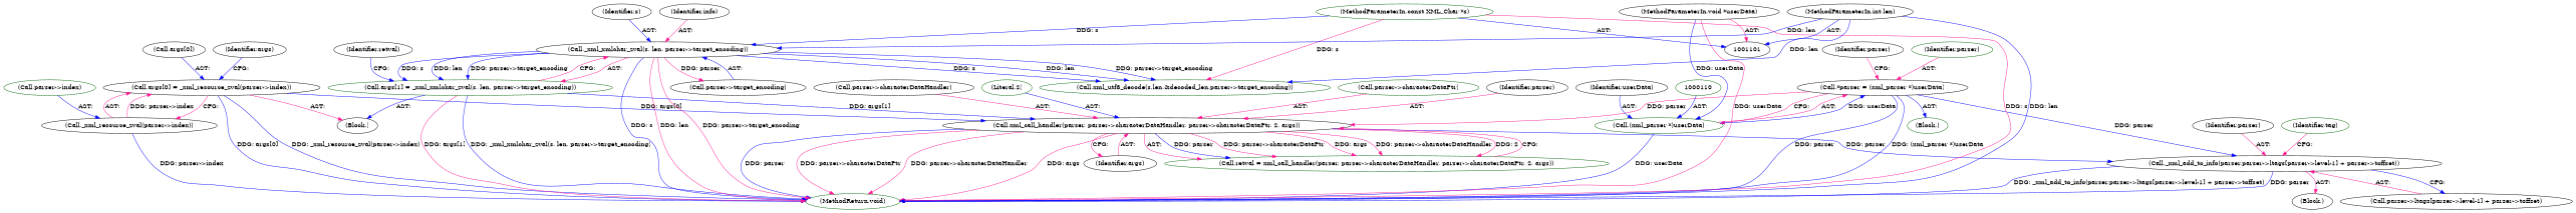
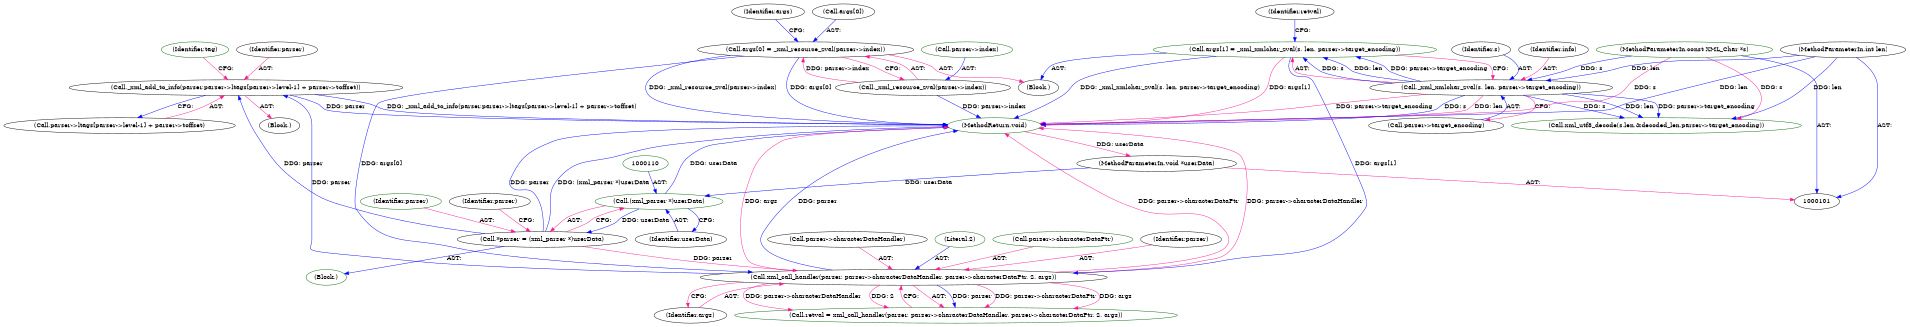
  digraph {
    node [color=black]
    edge [color=blue]
    n1 [label="(Call,_xml_add_to_info(parser,parser->ltags[parser->level-1] + parser->toffset))"]
    n2 [label="(Block,)"]
    n3 [color=darkgreen label="(MethodReturn,void)"]
    n4 [label="(Call,parser->ltags[parser->level-1] + parser->toffset)"]
    n5 [label="(Call,*parser = (xml_parser *)userData)"]
    n6 [color=darkgreen label="(Call,(xml_parser *)userData)"]
    n7 [label="(Call,xml_call_handler(parser, parser->characterDataHandler, parser->characterDataPtr, 2, args))"]
    n8 [color=darkgreen label="(Block,)"]
    n9 [label="(Identifier,userData)"]
    n10 [label="(Identifier,args)"]
    n11 [color=darkgreen label="(Call,retval = xml_call_handler(parser, parser->characterDataHandler, parser->characterDataPtr, 2, args))"]
    n12 [label="(MethodParameterIn,void *userData)"]
-   1000101 [label=1001101]
+   1000101
    n14 [label="(Call,args[0] = _xml_resource_zval(parser->index))"]
    n15 [label="(Call,_xml_resource_zval(parser->index))"]
    n16 [label="(Block,)"]
    n17 [color=darkgreen label="(Call,parser->index)"]
    n18 [color=darkgreen label="(Call,args[1] = _xml_xmlchar_zval(s, len, parser->target_encoding))"]
    n19 [label="(Call,_xml_xmlchar_zval(s, len, parser->target_encoding))"]
    n20 [color=darkgreen label="(Call,xml_utf8_decode(s,len,&decoded_len,parser->target_encoding))"]
    n21 [label="(Call,parser->target_encoding)"]
    n22 [color=darkgreen label="(MethodParameterIn,const XML_Char *s)"]
    n23 [label="(MethodParameterIn,int len)"]
    n24 [label="(Identifier,args)"]
    n25 [label="(Identifier,parser)"]
    n26 [label="(Call,parser->characterDataHandler)"]
    n27 [color=darkgreen label="(Identifier,tag)"]
    n28 [label="(Identifier,retval)"]
    n29 [label="(Identifier,s)"]
    n30 [label="(Identifier,info)"]
    n31 [label="(Identifier,parser)"]
    n32 [color=darkgreen label="(Literal,2)"]
    n33 [color=darkgreen label="(Identifier,parser)"]
    n34 [color=darkgreen label="(Call,parser->characterDataPtr)"]
    n35 [label="(Identifier,parser)"]
    n36 [label="(Call,args[0])"]
    1000110 [color=darkgreen]
    n1 -> n2 [color=deeppink label="AST: "]
    n1 -> n3 [label="DDG: _xml_add_to_info(parser,parser->ltags[parser->level-1] + parser->toffset)"]
    n1 -> n3 [label="DDG: parser"]
    n1 -> n4 [label="CFG: "]
    n4 -> n1 [color=deeppink label="AST: "]
    n5 -> n1 [label="DDG: parser"]
    n5 -> n3 [label="DDG: parser"]
    n5 -> n3 [label="DDG: (xml_parser *)userData"]
    n5 -> n6 [color=deeppink label="CFG: "]
    n5 -> n7 [color=deeppink label="DDG: parser"]
    n5 -> n8 [label="AST: "]
    n6 -> n3 [label="DDG: userData"]
    n6 -> n5 [color=deeppink label="AST: "]
    n6 -> n5 [label="DDG: userData"]
+   n6 -> n9 [label="CFG: "]
    n7 -> n1 [label="DDG: parser"]
    n7 -> n3 [color=deeppink label="DDG: args"]
    n7 -> n3 [label="DDG: parser"]
    n7 -> n3 [color=deeppink label="DDG: parser->characterDataPtr"]
    n7 -> n3 [color=deeppink label="DDG: parser->characterDataHandler"]
    n7 -> n10 [color=deeppink label="CFG: "]
    n7 -> n11 [color=deeppink label="AST: "]
    n7 -> n11 [label="DDG: parser"]
    n7 -> n11 [color=deeppink label="DDG: parser->characterDataPtr"]
    n7 -> n11 [color=deeppink label="DDG: args"]
    n7 -> n11 [color=deeppink label="DDG: parser->characterDataHandler"]
    n7 -> n11 [color=deeppink label="DDG: 2"]
    n9 -> n6 [label="AST: "]
    n10 -> n7 [color=deeppink label="AST: "]
    n11 -> n7 [color=deeppink label="CFG: "]
-   n12 -> n3 [color=deeppink label="DDG: userData"]
+   n3 -> n12 [color=deeppink label="DDG: userData"]
    n12 -> n6 [label="DDG: userData"]
    n12 -> 1000101 [color=deeppink label="AST: "]
    n14 -> n3 [label="DDG: _xml_resource_zval(parser->index)"]
    n14 -> n3 [label="DDG: args[0]"]
    n14 -> n7 [label="DDG: args[0]"]
    n14 -> n15 [color=deeppink label="CFG: "]
    n14 -> n16 [color=deeppink label="AST: "]
    n15 -> n3 [label="DDG: parser->index"]
    n15 -> n14 [color=deeppink label="AST: "]
    n15 -> n14 [color=deeppink label="DDG: parser->index"]
    n17 -> n15 [label="AST: "]
    n18 -> n3 [label="DDG: _xml_xmlchar_zval(s, len, parser->target_encoding)"]
    n18 -> n3 [color=deeppink label="DDG: args[1]"]
    n18 -> n7 [label="DDG: args[1]"]
    n18 -> n16 [label="AST: "]
    n18 -> n19 [color=deeppink label="CFG: "]
    n19 -> n3 [label="DDG: s"]
    n19 -> n3 [color=deeppink label="DDG: len"]
    n19 -> n3 [color=deeppink label="DDG: parser->target_encoding"]
    n19 -> n18 [color=deeppink label="AST: "]
    n19 -> n18 [label="DDG: s"]
    n19 -> n18 [label="DDG: len"]
    n19 -> n18 [label="DDG: parser->target_encoding"]
    n19 -> n20 [label="DDG: s"]
    n19 -> n20 [label="DDG: len"]
    n19 -> n20 [label="DDG: parser->target_encoding"]
-   n19 -> n21 [color=deeppink label="DDG: parser"]
+   n19 -> n21 [color=deeppink label="CFG: "]
    n21 -> n19 [label="AST: "]
    n22 -> n3 [color=deeppink label="DDG: s"]
    n22 -> 1000101 [label="AST: "]
    n22 -> n19 [label="DDG: s"]
    n22 -> n20 [color=deeppink label="DDG: s"]
    n23 -> n3 [label="DDG: len"]
    n23 -> 1000101 [label="AST: "]
    n23 -> n19 [label="DDG: len"]
    n23 -> n20 [label="DDG: len"]
    n24 -> n14 [label="CFG: "]
    n25 -> n5 [color=deeppink label="CFG: "]
    n26 -> n7 [color=deeppink label="AST: "]
    n27 -> n1 [color=deeppink label="CFG: "]
    n28 -> n18 [label="CFG: "]
    n29 -> n19 [label="AST: "]
    n30 -> n19 [color=deeppink label="AST: "]
    n31 -> n1 [color=deeppink label="AST: "]
    n32 -> n7 [label="AST: "]
    n33 -> n5 [color=deeppink label="AST: "]
    n34 -> n7 [color=deeppink label="AST: "]
    n35 -> n7 [color=deeppink label="AST: "]
    n36 -> n14 [label="AST: "]
    1000110 -> n6 [label="AST: "]
  }
